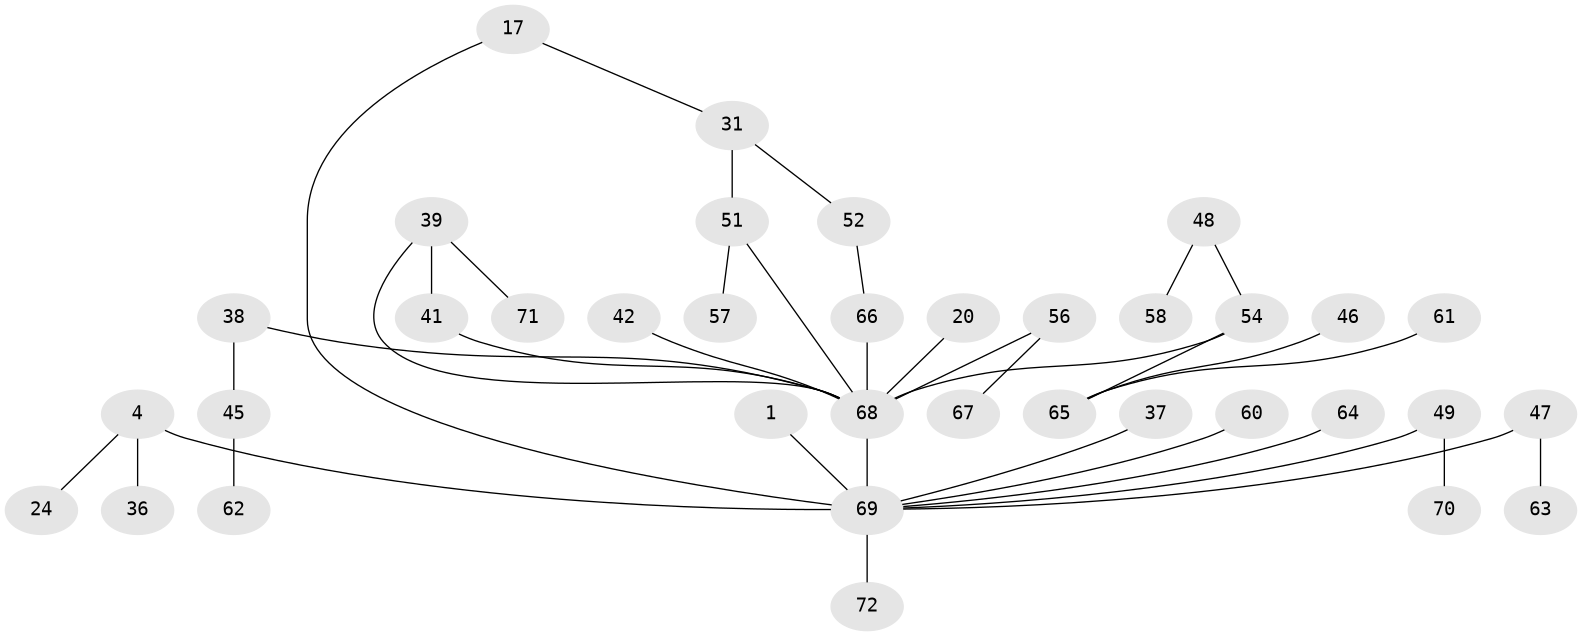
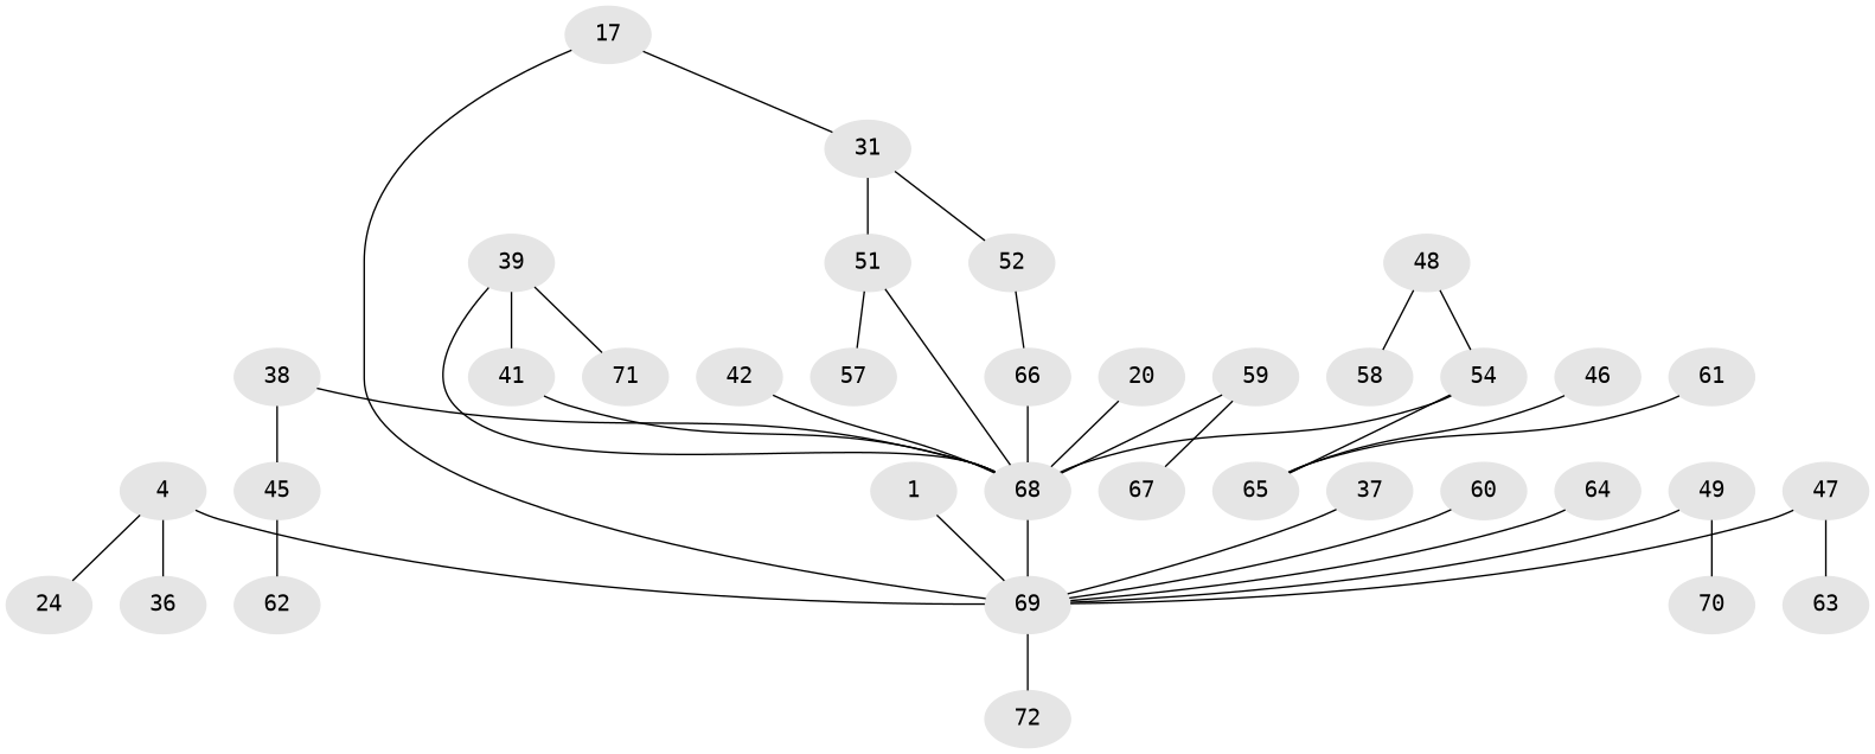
  graph {
    fontname="DejaVu Sans Mono"
    node [color=gray90 fontname="DejaVu Sans Mono" style=filled]
    edge [fontname="DejaVu Sans Mono"]
    69 [super="+55+18+59"]
    72
    1
    24 [super="+13"]
    4
    36
    17
    31
    51 [super="+49"]
    52
    68 [super="+7+40+50"]
    20
    57
    66
    37 [super="+11+23+26"]
    41
    38
    45
    62
    39
    71
    42
    n23 [label=49 super="+27"]
    70
    65 [super="+33+34"]
    46
    47
    63
    48 [super="+19"]
    54 [super="+25+43"]
    58
-   56
+   56 [label=59]
    67
    60
    61
    64
    69 -- 72
    1 -- 69
    4 -- 69 [weight=3]
    4 -- 24
    4 -- 36
    17 -- 69
    17 -- 31
    31 -- 51 [weight=2]
    31 -- 52
    51 -- 68
    51 -- 57
    52 -- 66
    68 -- 69 [weight=4]
    20 -- 68
    66 -- 68
    37 -- 69
    41 -- 68
    38 -- 68
    38 -- 45
    45 -- 62
    39 -- 68
    39 -- 41
    39 -- 71
    42 -- 68
    n23 -- 69
    n23 -- 70
    46 -- 65
    47 -- 69
    47 -- 63
    48 -- 54
    48 -- 58
    54 -- 68 [weight=3]
    54 -- 65
    56 -- 68
    56 -- 67
    60 -- 69
    61 -- 65
    64 -- 69
  }
